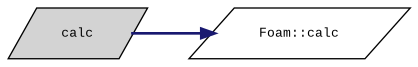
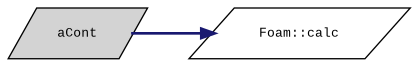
  digraph {
    rankdir=LR
    fontname="Liberation Mono"
    node [color=black fontname="Liberation Mono" fontsize=10 shape=parallelogram style=filled]
-   n1 [fillcolor=lightgrey fontcolor=black height=0.2 label=calc width=0.4]
+   n1 [fillcolor=lightgrey fontcolor=black height=0.2 label=aCont width=0.4]
    n2 [height=0.2 label="Foam::calc" width=0.4 fillcolor=white]
    n1 -> n2 [color=midnightblue fontname="Liberation Mono" fontsize=10 labelfontname=FreeSans labelfontsize=10 style=bold]
  }
